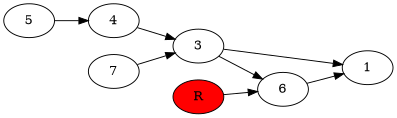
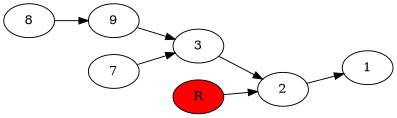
  digraph {
    rankdir=LR
-   5
-   9 [label=4]
+   5 [label=8]
+   9
    3
    1
-   6
+   6 [label=2]
    7
    R [fillcolor="#ff0000" style=filled]
    5 -> 9
    9 -> 3
-   3 -> 1
    3 -> 6
    6 -> 1
    7 -> 3
    R -> 6
  }
